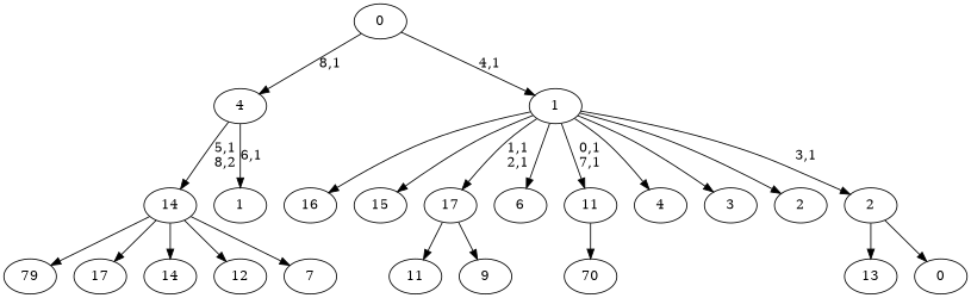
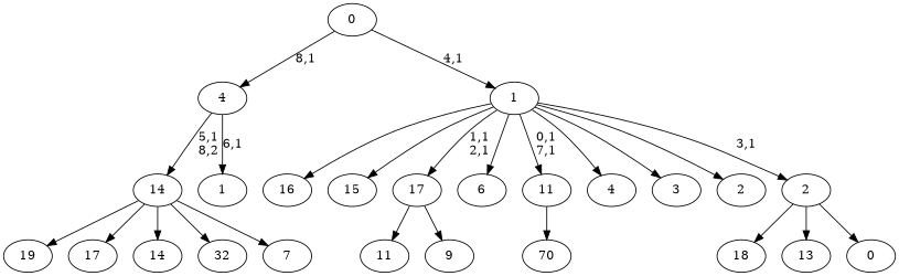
  digraph {
-   n1 [label=79]
+   n1 [label=19]
+   n2 [label=18]
    n3 [label=17]
    n4 [label=16]
    n5 [label=15]
    n6 [label=14]
    n7 [label=13]
-   n8 [label=12]
+   n8 [label=32]
    n9 [label=11]
    n10 [label=70]
    n11 [label=9]
    17
    n13 [label=7]
    14
    n15 [label=6]
    11
    n17 [label=4]
    n18 [label=3]
    n19 [label=2]
    n20 [label=1]
    4
    n22 [label=0]
    2
    1
    0
    17 -> n9
    17 -> n11
    14 -> n1
    14 -> n3
    14 -> n6
    14 -> n8
    14 -> n13
    11 -> n10
    4 -> 14 [label="5,1\n8,2"]
    4 -> n20 [label="6,1"]
+   2 -> n2
    2 -> n7
    2 -> n22
    1 -> n4
    1 -> n5
    1 -> 17 [label="1,1\n2,1"]
    1 -> n15
    1 -> 11 [label="0,1\n7,1"]
    1 -> n17
    1 -> n18
    1 -> n19
    1 -> 2 [label="3,1"]
    0 -> 4 [label="8,1"]
    0 -> 1 [label="4,1"]
  }
